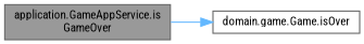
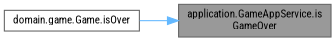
  digraph {
    rankdir=LR
    fontname="Roboto Condensed"
    node [fontname="Roboto Condensed" fontsize=10 shape=box style=filled]
    n1 [color=gray40 fillcolor=grey60 fontcolor=black height=0.2 label="application.GameAppService.is\lGameOver" width=0.4]
    n2 [color=grey40 fillcolor=white height=0.2 label="domain.game.Game.isOver" width=0.4]
-   n1 -> n2 [color=steelblue1 fontname="Roboto Condensed" fontsize=10 labelfontname=Helvetica labelfontsize=10 style=solid]
+   n2 -> n1 [color=steelblue1 fontname="Roboto Condensed" fontsize=10 labelfontname=Helvetica labelfontsize=10 style=solid]
  }
